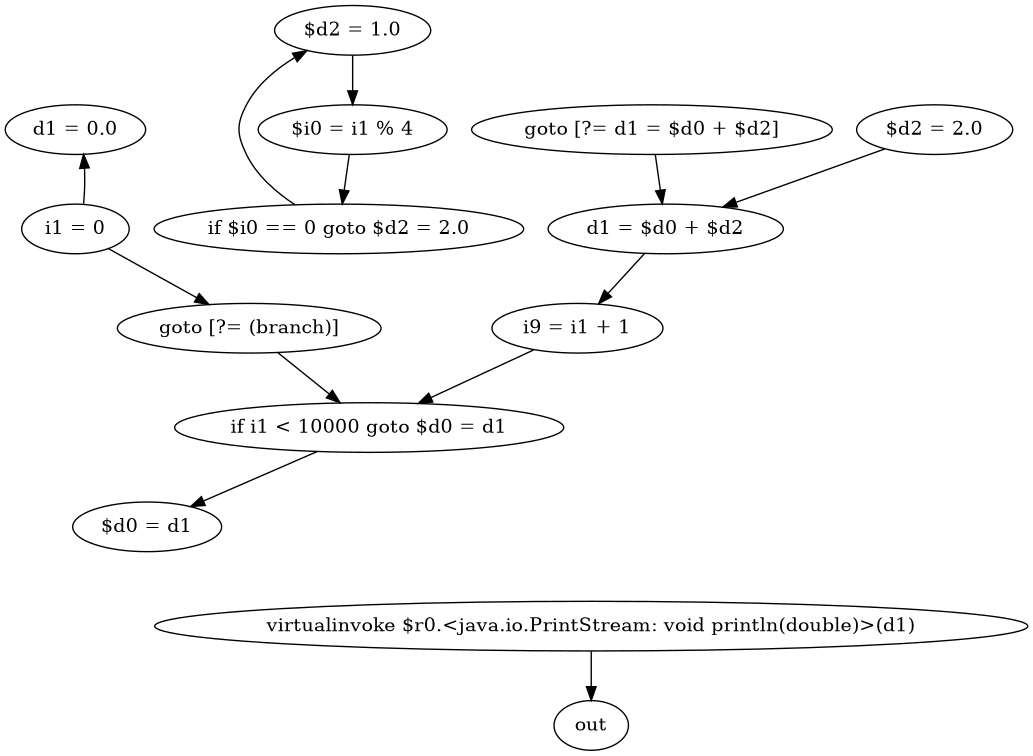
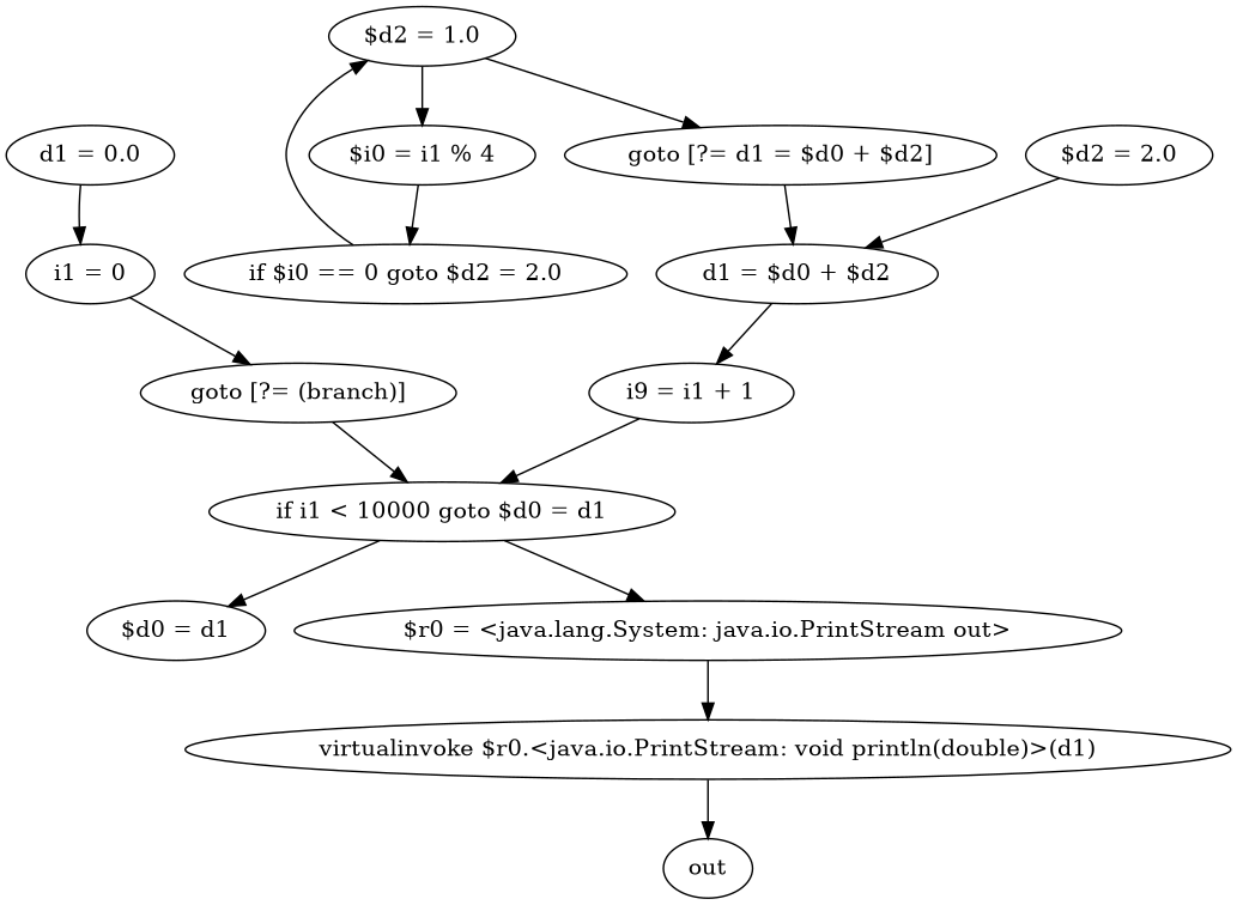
  digraph {
    "d1 = 0.0"
    "i1 = 0"
    "goto [?= (branch)]"
    "if i1 < 10000 goto $d0 = d1"
    "$d0 = d1"
+   "$r0 = <java.lang.System: java.io.PrintStream out>"
    "$i0 = i1 % 4"
    "if $i0 == 0 goto $d2 = 2.0"
    "$d2 = 1.0"
    "goto [?= d1 = $d0 + $d2]"
    "$d2 = 2.0"
    "d1 = $d0 + $d2"
    n13 [label="i9 = i1 + 1"]
    "virtualinvoke $r0.<java.io.PrintStream: void println(double)>(d1)"
    n15 [label=out]
-   "i1 = 0" -> "d1 = 0.0"
+   "d1 = 0.0" -> "i1 = 0"
    "i1 = 0" -> "goto [?= (branch)]"
    "goto [?= (branch)]" -> "if i1 < 10000 goto $d0 = d1"
    "if i1 < 10000 goto $d0 = d1" -> "$d0 = d1"
+   "if i1 < 10000 goto $d0 = d1" -> "$r0 = <java.lang.System: java.io.PrintStream out>"
+   "$r0 = <java.lang.System: java.io.PrintStream out>" -> "virtualinvoke $r0.<java.io.PrintStream: void println(double)>(d1)"
    "$i0 = i1 % 4" -> "if $i0 == 0 goto $d2 = 2.0"
    "if $i0 == 0 goto $d2 = 2.0" -> "$d2 = 1.0"
    "$d2 = 1.0" -> "$i0 = i1 % 4"
+   "$d2 = 1.0" -> "goto [?= d1 = $d0 + $d2]"
    "goto [?= d1 = $d0 + $d2]" -> "d1 = $d0 + $d2"
    "$d2 = 2.0" -> "d1 = $d0 + $d2"
    "d1 = $d0 + $d2" -> n13
    n13 -> "if i1 < 10000 goto $d0 = d1"
    "virtualinvoke $r0.<java.io.PrintStream: void println(double)>(d1)" -> n15
  }
